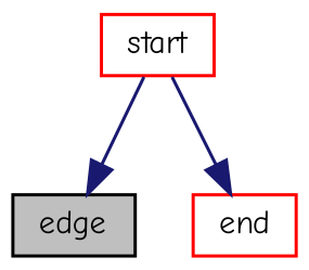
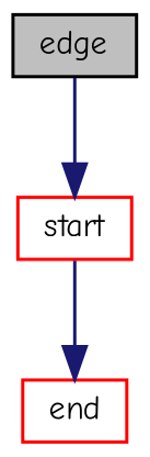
  digraph {
    fontname="Comic Neue"
    rankdir=TB
    node [color=red fontname="Comic Neue" fontsize=10 shape=record]
    edge [color=midnightblue fontname="Comic Neue" fontsize=10 labelfontname=FreeSans labelfontsize=10 style=solid]
    n1 [color=black fillcolor=grey75 fontcolor=black height=0.2 label="edge" style=filled width=0.4]
    n2 [height=0.2 label=start width=0.4]
    n3 [height=0.2 label=end width=0.4]
-   n2 -> n1
+   n1 -> n2
    n2 -> n3
  }
